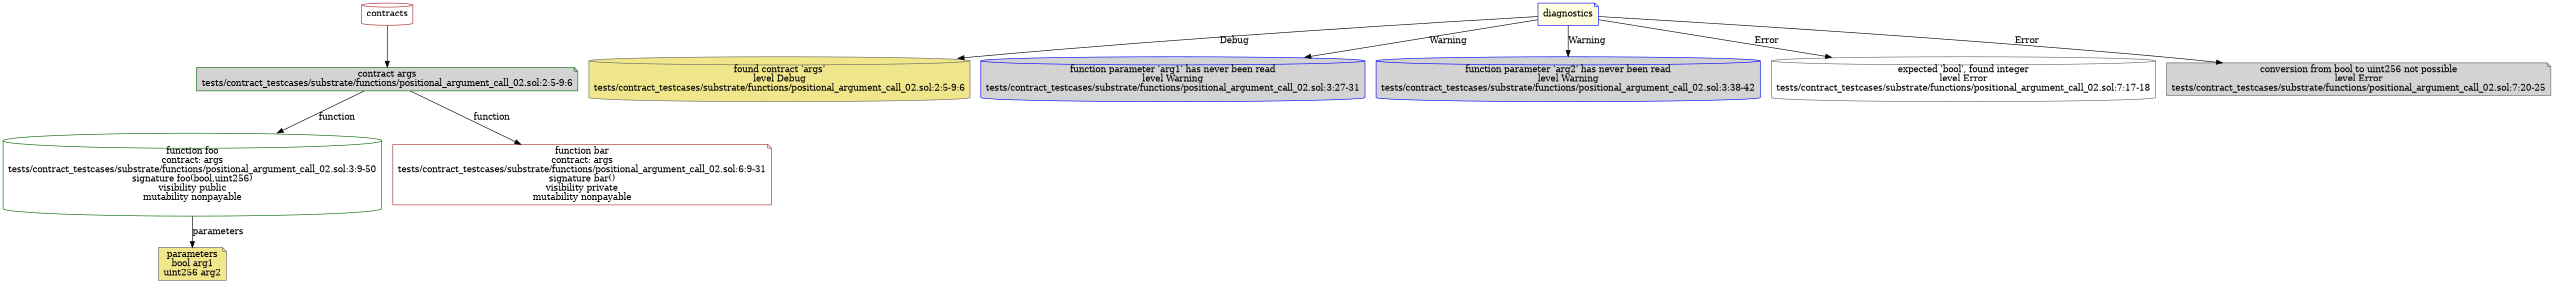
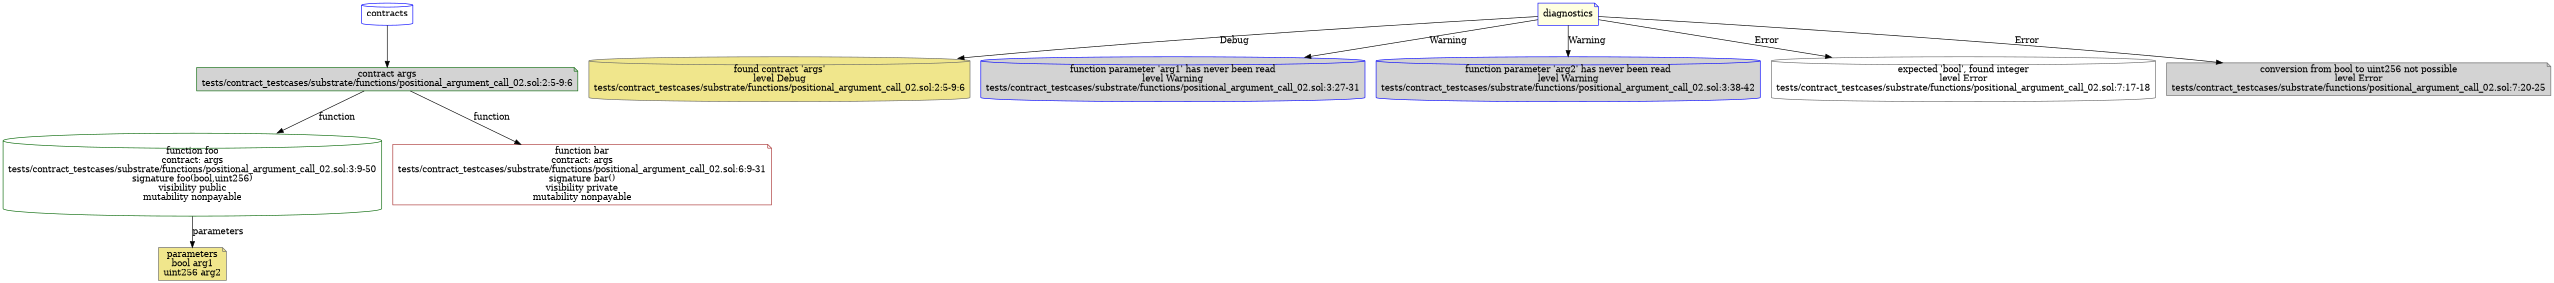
  strict digraph {
    node [style=filled fillcolor=lightgrey color=gray40 shape=cylinder]
    n1 [label="contract args\ntests/contract_testcases/substrate/functions/positional_argument_call_02.sol:2:5-9:6" color=darkgreen shape=note]
    n2 [label="function foo\ncontract: args\ntests/contract_testcases/substrate/functions/positional_argument_call_02.sol:3:9-50\nsignature foo(bool,uint256)\nvisibility public\nmutability nonpayable" fillcolor=white color=darkgreen]
    n3 [label="function bar\ncontract: args\ntests/contract_testcases/substrate/functions/positional_argument_call_02.sol:6:9-31\nsignature bar()\nvisibility private\nmutability nonpayable" fillcolor=white color=brown shape=note]
    n4 [label="parameters\nbool arg1\nuint256 arg2" fillcolor=khaki shape=note]
    n5 [label="found contract 'args'\nlevel Debug\ntests/contract_testcases/substrate/functions/positional_argument_call_02.sol:2:5-9:6" fillcolor=khaki]
    n6 [label="function parameter 'arg1' has never been read\nlevel Warning\ntests/contract_testcases/substrate/functions/positional_argument_call_02.sol:3:27-31" color=blue]
    n7 [label="function parameter 'arg2' has never been read\nlevel Warning\ntests/contract_testcases/substrate/functions/positional_argument_call_02.sol:3:38-42" color=blue]
    n8 [label="expected 'bool', found integer\nlevel Error\ntests/contract_testcases/substrate/functions/positional_argument_call_02.sol:7:17-18" fillcolor=white]
    n9 [label="conversion from bool to uint256 not possible\nlevel Error\ntests/contract_testcases/substrate/functions/positional_argument_call_02.sol:7:20-25" shape=note]
-   contracts [fillcolor=white color=brown]
+   contracts [fillcolor=white color=blue]
    diagnostics [fillcolor=lightyellow color=blue shape=note]
    n1 -> n2 [label=function]
    n1 -> n3 [label=function]
    n2 -> n4 [label=parameters]
    contracts -> n1
    diagnostics -> n5 [label=Debug]
    diagnostics -> n6 [label=Warning]
    diagnostics -> n7 [label=Warning]
    diagnostics -> n8 [label=Error]
    diagnostics -> n9 [label=Error]
  }
